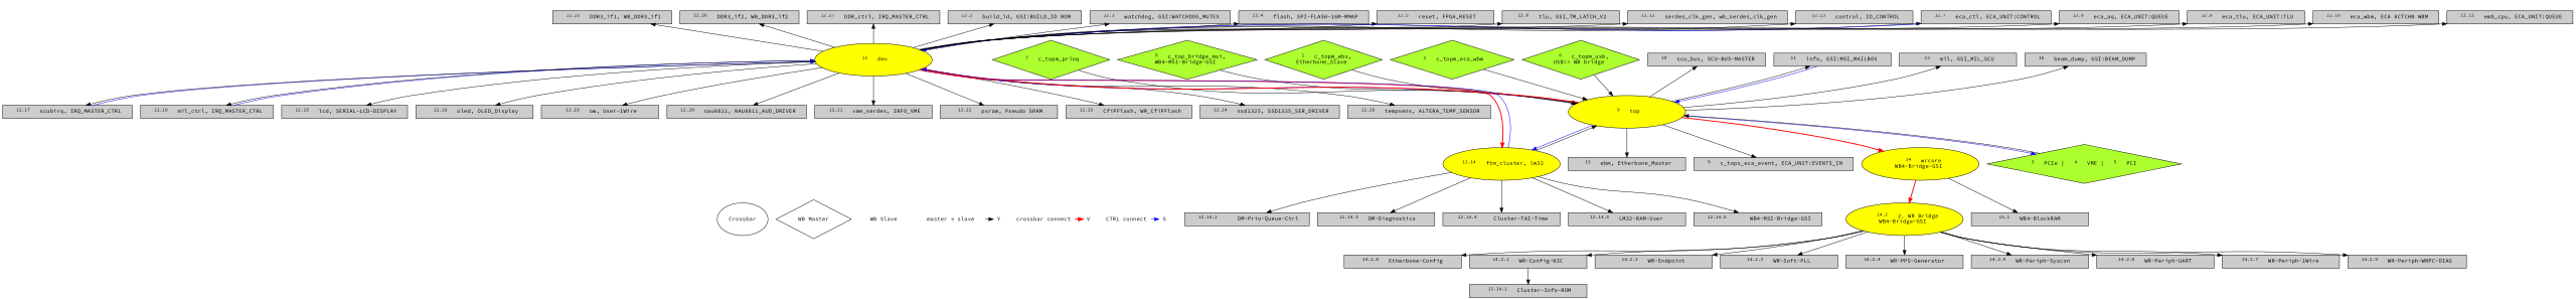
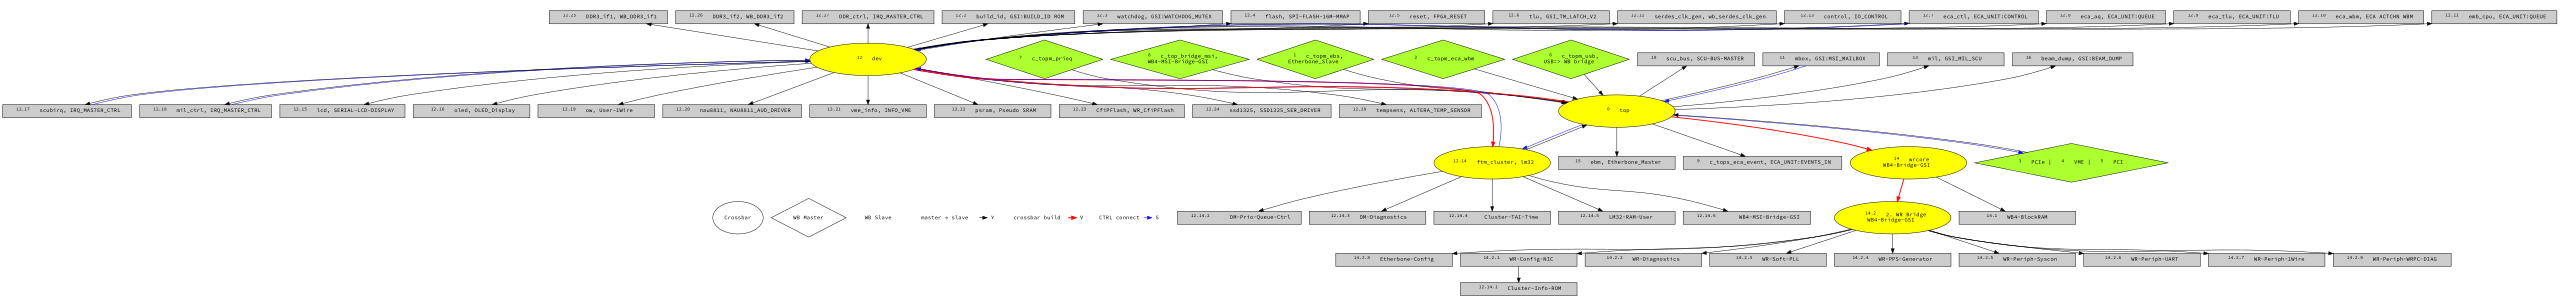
  digraph {
    concentrate=false
    fontname="Source Code Pro"
    rankdir=TB
    root=top
    node [color=black fillcolor=gray80 fontname="Source Code Pro" fontsize=12 shape=rectangle style=filled type=slave]
    edge [arrowhead=normal color=black fontname="Source Code Pro" penwidth=1 type=slaveconnect]
    n1 [height=.4 label=<  		<sup> 			12.25 		</sup> 		 DDR3_if1, WB_DDR3_if1  	> width=3.6]
    n2 [height=.4 label=<  		<sup> 			12.26 		</sup> 		 DDR3_if2, WB_DDR3_if2  	> width=3.6]
    n3 [height=.4 label=<  		<sup> 			12.27 		</sup> 		 DDR_ctrl, IRQ_MASTER_CTRL  	> width=3.6]
    n4 [height=.4 label=<  		<sup> 			12.2 		</sup> 		 build_id, GSI:BUILD_ID ROM  		> width=3.6]
    n5 [height=.4 label=<  		<sup> 			12.3 		</sup> 		 watchdog, GSI:WATCHDOG_MUTEX  		> width=3.6]
    n6 [height=.4 label=<  		<sup> 			12.4 		</sup> 		 flash, SPI-FLASH-16M-MMAP  		> width=3.6]
    n7 [height=.4 label=<  		<sup> 			12.5 		</sup> 		 reset, FPGA_RESET  		> width=3.6]
    n8 [height=.4 label=<  		<sup> 			12.6 		</sup> 		 tlu, GSI_TM_LATCH_V2  		> width=3.6]
    n9 [height=.4 label=<  		<sup> 			12.12 		</sup> 		 serdes_clk_gen, wb_serdes_clk_gen  		> width=3.6]
    n10 [height=.4 label=<  		<sup> 			12.13 		</sup> 		 control, IO_CONTROL  		> width=3.6]
    n11 [height=.4 label=<  		<sup> 			12.15 		</sup> 		 lcd, SERIAL-LCD-DISPLAY  		> width=3.6]
    n12 [height=.4 label=<  		<sup> 			12.16 		</sup> 		 oled, OLED_Display  		> width=3.6]
    n13 [height=.4 label=<  		<sup> 			12.17 		</sup> 		 scubirq, IRQ_MASTER_CTRL  		> width=3.6]
    n14 [height=.4 label=<  		<sup> 			12.18 		</sup> 		 mil_ctrl, IRQ_MASTER_CTRL  		> width=3.6]
    n15 [height=.4 label=<  		<sup> 			12.19 		</sup> 		 ow, User-1Wire  		> width=3.6]
    n16 [height=.4 label=<  		<sup> 			12.20 		</sup> 		 nau8811, NAU8811_AUD_DRIVER  		> width=3.6]
-   n17 [height=.4 label=<  		<sup> 			12.21 		</sup> 		 vme_serdes, INFO_VME  		> width=3.6]
+   n17 [height=.4 label=<  		<sup> 			12.21 		</sup> 		 vme_info, INFO_VME  		> width=3.6]
    n18 [height=.4 label=<  		<sup> 			12.22 		</sup> 		 psram, Pseudo SRAM  		> width=3.6]
    n19 [height=.4 label=<  		<sup> 			12.23 		</sup> 		 CfiPFlash, WR_CfiPFlash  		> width=3.6]
    n20 [height=.4 label=<  		<sup> 			12.24 		</sup> 		 ssd1325, SSD1325_SER_DRIVER  		> width=3.6]
    n21 [height=.4 label=<  		<sup> 			12.28 		</sup> 		 tempsens, ALTERA_TEMP_SENSOR  		> width=3.6]
    n22 [fillcolor=yellow height=1 label=<  		<sup> 			12 		</sup> 		 dev  	> shape=oval type=crossbar width=3.6]
    n23 [fillcolor=yellow height=1 label=<  		Crossbar  	> shape=oval style=solid type=crossbar width=0.0]
    n24 [fillcolor=greenyellow height=1.2 label=<  		WB Master  	> shape=diamond style=solid type=master width=0.0]
    n25 [height=0.0 label=<  		WB Slave  	> shape=none style=solid type=legend_node width=0.0]
    n26 [height=0.0 label=<  		master &rarr; slave  		> shape=none style=solid type=legend_node width=0.0]
    Y [height=0.0 shape=none style=solid type=legend_node width=0.0]
-   n28 [height=0.0 label="crossbar connect" shape=none style=solid type=legend_node width=0.0]
+   n28 [height=0.0 label="crossbar build" shape=none style=solid type=legend_node width=0.0]
    V [height=0.0 shape=none style=solid type=legend_node width=0.0]
    n30 [height=0.0 label="CTRL connect" shape=none style=solid type=legend_node width=0.0]
    S [height=0.0 shape=none style=solid type=legend_node width=0.0]
    n32 [fillcolor=greenyellow height=1.2 label=<  		<sup> 			7 		</sup> 		 c_topm_prioq  	> shape=diamond type=master width=3.6]
    n33 [fillcolor=greenyellow height=1.2 label=<  		<sup> 			8 		</sup> 		 c_top_bridge_msi, <BR/> 		WB4-MSI-Bridge-GSI  	> shape=diamond type=master width=3.6]
    n34 [height=.4 label=<  		<sup> 			12.14.1 		</sup> 		 Cluster-Info-ROM  	> width=3.6]
    n35 [height=.4 label=<  		<sup> 			12.14.2 		</sup> 		    DM-Prio-Queue-Ctrl  	> width=3.6]
    n36 [height=.4 label=<  		<sup> 			12.14.3 		</sup> 		 DM-Diagnostics  	> width=3.6]
    n37 [height=.4 label=<  		<sup> 			12.14.4 		</sup> 		   Cluster-TAI-Time  	> width=3.6]
    n38 [height=.4 label=<  		<sup> 			12.14.5 		</sup> 		 LM32-RAM-User   	> width=3.6]
    n39 [height=.4 label=<  		<sup> 			12.14.6 		</sup> 		     WB4-MSI-Bridge-GSI  	> width=3.6]
    n40 [fillcolor=greenyellow height=1.2 label=<  		<sup> 			1 		</sup> 		 c_topm_ebs, <BR/> 		Etherbone_Slave  	> shape=diamond type=master width=3.6]
    n41 [height=.4 label=<  		<sup> 			15 		</sup> 		 ebm, Etherbone_Master  	> width=3.6]
    n42 [height=.4 label=<  		<sup> 			14.2.8 		</sup> 		 Etherbone-Config   	> width=3.6]
    n43 [fillcolor=greenyellow height=1.2 label=<  		<sup> 			2 		</sup> 		 c_topm_eca_wbm  	> shape=diamond type=master width=3.6]
    n44 [height=.4 label=<  		<sup> 			9 		</sup> 		 c_tops_eca_event, ECA_UNIT:EVENTS_IN  	> width=3.6]
    n45 [height=.4 label=<  		<sup> 			12.7 		</sup> 		 eca_ctl, ECA_UNIT:CONTROL  	> width=3.6]
    n46 [height=.4 label=<  		<sup> 			12.8 		</sup> 		 eca_aq, ECA_UNIT:QUEUE  	> width=3.6]
    n47 [height=.4 label=<  		<sup> 			12.9 		</sup> 		 eca_tlu, ECA_UNIT:TLU  	> width=3.6]
    n48 [height=.4 label=<  		<sup> 			12.10 		</sup> 		 eca_wbm, ECA ACTCHN WBM  	> width=3.6]
    n49 [height=.4 label=<  		<sup> 			12.11 		</sup> 		 emb_cpu, ECA_UNIT:QUEUE  	> width=3.6]
    x1 [height=.4 style=invis width=3.6]
    n51 [fillcolor=yellow height=1 label=<  		<sup> 			0 		</sup> 		 top  	> shape=oval type=crossbar width=3.6]
    n52 [fillcolor=yellow height=1 label=<  		<sup> 			12.14 		</sup> 		 ftm_cluster, lm32  	> shape=oval type=crossbar width=3.6]
    n53 [fillcolor=yellow height=1 label=<  		<sup> 			14 		</sup> 		 wrcore <BR/> 		WB4-Bridge-GSI  	> shape=oval type=crossbar width=3.6]
    n54 [fillcolor=greenyellow height=1.2 label=<  		<sup> 			3 		</sup> 		 PCIe |  <sup> 			4 		</sup> 		 VME |  <sup> 			5 		</sup> 		 PCI   	> shape=diamond type=master width=3.6]
    n55 [fillcolor=yellow height=1 label=<  		<sup> 			14.2 		</sup> 		 2. WR Bridge <BR/> 		WB4-Bridge-GSI  	> shape=oval type=crossbar width=3.6]
    n56 [height=.4 label=<  		<sup> 			14.1 		</sup> 		 WB4-BlockRAM   	> width=3.6]
    n57 [height=.4 label=<  		<sup> 			14.2.1 		</sup> 		 WR-Config-NIC   	> width=3.6]
-   n58 [height=.4 label=<  		<sup> 			14.2.2 		</sup> 		 WR-Endpoint   	> width=3.6]
+   n58 [height=.4 label=<  		<sup> 			14.2.2 		</sup> 		 WR-Diagnostics   	> width=3.6]
    n59 [height=.4 label=<  		<sup> 			14.2.3 		</sup> 		 WR-Soft-PLL   	> width=3.6]
    n60 [height=.4 label=<  		<sup> 			14.2.4 		</sup> 		 WR-PPS-Generator   	> width=3.6]
    n61 [height=.4 label=<  		<sup> 			14.2.5 		</sup> 		 WR-Periph-Syscon   	> width=3.6]
    n62 [height=.4 label=<  		<sup> 			14.2.6 		</sup> 		 WR-Periph-UART   	> width=3.6]
    n63 [height=.4 label=<  		<sup> 			14.2.7 		</sup> 		 WR-Periph-1Wire   	> width=3.6]
    n64 [height=.4 label=<  		<sup> 			14.2.9 		</sup> 		 WR-Periph-WRPC-DIAG   	> width=3.6]
    n65 [fillcolor=greenyellow height=1.2 label=<  		<sup> 			6 		</sup> 		 c_topm_usb, <BR/> 		USB=&gt; WB bridge  	> shape=diamond type=master width=3.6]
    n66 [height=.4 label=<  		<sup> 			10 		</sup> 		 scu_bus, SCU-BUS-MASTER  	> width=3.6]
-   n67 [height=.4 label=<  		<sup> 			11 		</sup> 		 info, GSI:MSI_MAILBOX  	> width=3.6]
+   n67 [height=.4 label=<  		<sup> 			11 		</sup> 		 mbox, GSI:MSI_MAILBOX  	> width=3.6]
    n68 [height=.4 label=<  		<sup> 			13 		</sup> 		 mil, GSI_MIL_SCU  	> width=3.6]
    n69 [height=.4 label=<  		<sup> 			16 		</sup> 		 beam_dump, GSI:BEAM_DUMP  	> width=3.6]
    subgraph sub_1 {
      color=blue
      label=DDR3
      n1
      n2
      n3
    }
    subgraph sub_2 {
      style=invis
      n22
      subgraph sub_3 {
        style=invis
        n4
        n5
        n6
        n7
        n8
        n9
        n10
      }
      subgraph sub_4 {
        style=invis
        n11
        n12
        n13
        n14
        n15
        n16
        n17
        n18
        n19
        n20
        n21
      }
    }
    subgraph sub_5 {
      color=black
      fontcolor=black
      label=<  		Legend <BR/> 		 Numbering from eb-ls with one LM32  		>
      n23
      n24
      n25
      n26
      Y
      n28
      V
      n30
      S
    }
    subgraph sub_6 {
      color=blue
      label=" \n		lm32 \n		"
      n32
      n33
      n34
      n35
      n36
      n37
      n38
      n39
    }
    subgraph sub_7 {
      color=blue
      label=Etherbone
      n40
      n41
      n42
    }
    subgraph sub_8 {
      color=blue
      label=ECA
      n43
      n44
      n45
      n46
      n47
      n48
      n49
    }
    n1 -> n22 [dir=back weight=5]
    n2 -> n22 [dir=back weight=5]
    n3 -> n22 [dir=back weight=5]
    n4 -> n22 [dir=back]
    n5 -> n22 [dir=back]
    n6 -> n22 [dir=back]
    n7 -> n22 [dir=back]
    n8 -> n22 [dir=back]
    n9 -> n22 [dir=back]
    n10 -> n22 [dir=back]
    n13 -> n22 [color=blue type=msiconnect]
    n14 -> n22 [color=blue type=msiconnect]
    n18 -> x1 [style=invis]
    n22 -> n11
    n22 -> n12
    n22 -> n13
    n22 -> n14
    n22 -> n15
    n22 -> n16
    n22 -> n17
    n22 -> n18
    n22 -> n19
    n22 -> n20
    n22 -> n21
    n22 -> n51 [color=blue type=msiconnect]
    n22 -> n52 [color=red penwidth=2 type=interconnect]
    n26 -> Y [constraint=false]
    n28 -> V [color=red constraint=false penwidth=2 type=interconnect]
    n30 -> S [color=blue constraint=false type=msiconnect]
    n32 -> n51
    n33 -> n51
    n40 -> n51
    n43 -> n51
    n45 -> n22 [dir=back]
    n45 -> n22 [color=blue type=msiconnect]
    n46 -> n22 [dir=back]
    n47 -> n22 [dir=back]
    n48 -> n22 [dir=back]
    n49 -> n22 [dir=back]
    x1 -> n23 [style=invis]
    x1 -> n24 [style=invis]
    x1 -> n25 [style=invis]
    x1 -> n26 [style=invis]
    x1 -> Y [style=invis]
    x1 -> n28 [style=invis]
    x1 -> V [style=invis]
    x1 -> n30 [style=invis]
    x1 -> S [style=invis]
    n51 -> n22 [color=red penwidth=2 type=interconnect]
    n51 -> n41
    n51 -> n44
    n51 -> n52 [color=blue type=msiconnect]
    n51 -> n53 [color=red penwidth=2 type=interconnect]
    n51 -> n54 [color=blue type=msiconnect]
    n52 -> n22 [color=blue type=msiconnect]
    n52 -> n35
    n52 -> n36
    n52 -> n37
    n52 -> n38
    n52 -> n39
    n52 -> n51
    n53 -> n55 [color=red penwidth=2 type=interconnect]
    n53 -> n56
    n54 -> n51
    n55 -> n42
    n55 -> n57
    n55 -> n58
    n55 -> n59
    n55 -> n60
    n55 -> n61
    n55 -> n62
    n55 -> n63
    n55 -> n64
    n57 -> n34
    n65 -> n51
    n66 -> n51 [dir=back]
    n67 -> n51 [dir=back]
    n67 -> n51 [color=blue type=msiconnect]
    n68 -> n51 [dir=back]
    n69 -> n51 [dir=back]
  }
